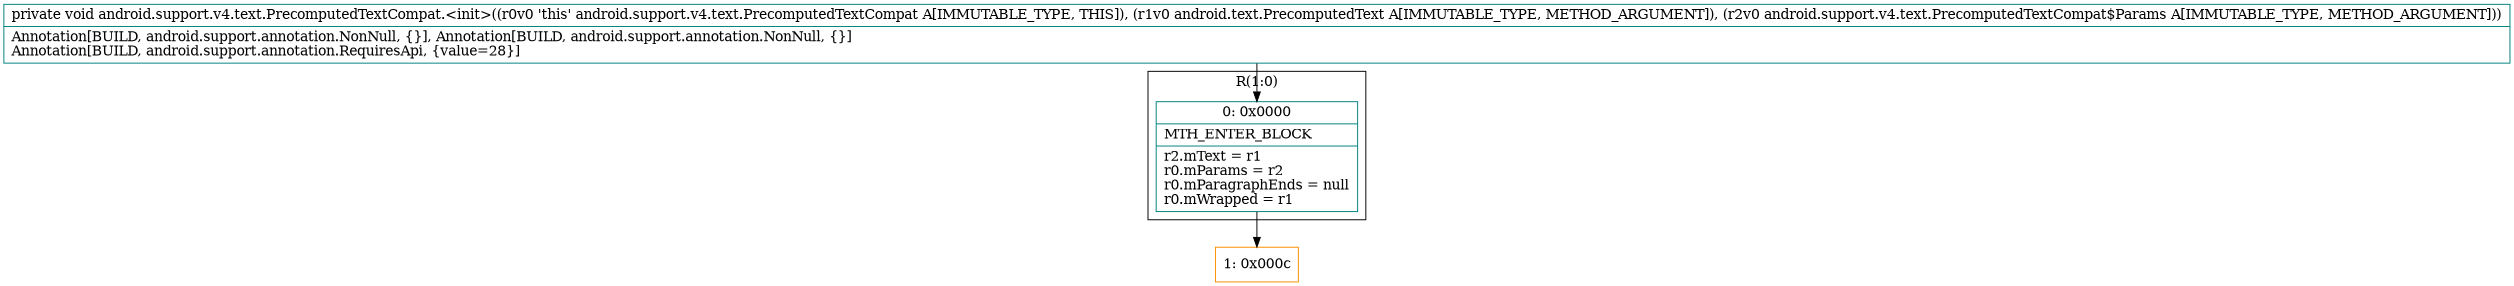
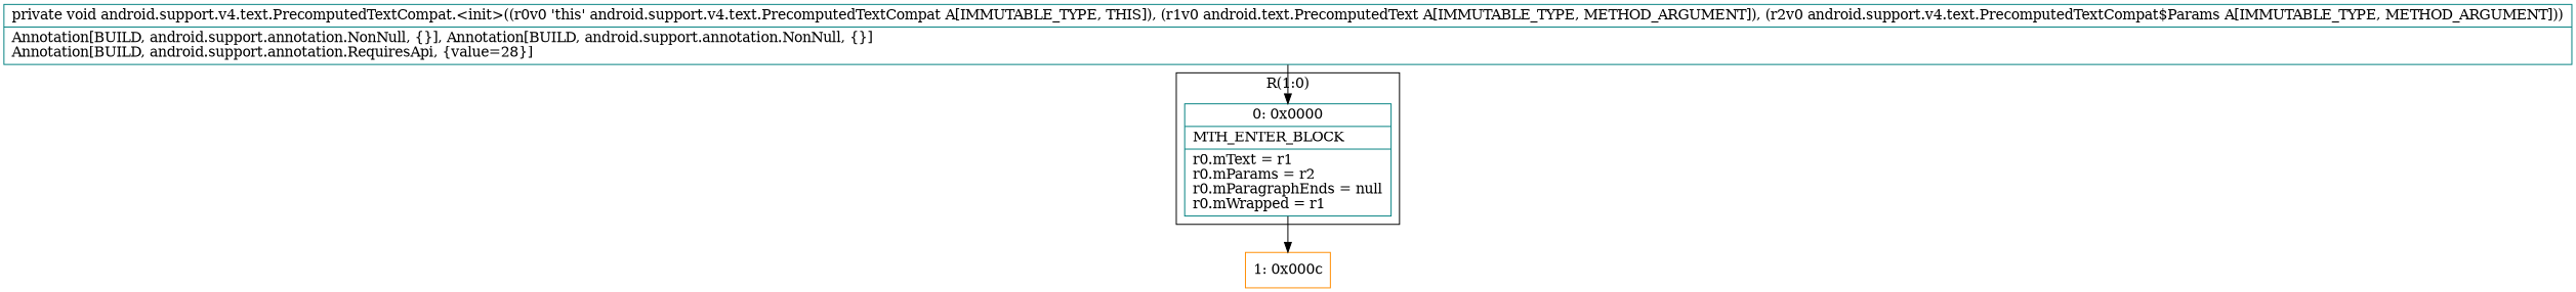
  digraph {
    node [color=teal shape=record]
-   n1 [label="{0\:\ 0x0000|MTH_ENTER_BLOCK\l|r2.mText = r1\lr0.mParams = r2\lr0.mParagraphEnds = null\lr0.mWrapped = r1\l}"]
+   n1 [label="{0\:\ 0x0000|MTH_ENTER_BLOCK\l|r0.mText = r1\lr0.mParams = r2\lr0.mParagraphEnds = null\lr0.mWrapped = r1\l}"]
    n2 [color=darkorange label="{1\:\ 0x000c}"]
    n3 [label="{private void android.support.v4.text.PrecomputedTextCompat.\<init\>((r0v0 'this' android.support.v4.text.PrecomputedTextCompat A[IMMUTABLE_TYPE, THIS]), (r1v0 android.text.PrecomputedText A[IMMUTABLE_TYPE, METHOD_ARGUMENT]), (r2v0 android.support.v4.text.PrecomputedTextCompat$Params A[IMMUTABLE_TYPE, METHOD_ARGUMENT]))  | Annotation[BUILD, android.support.annotation.NonNull, \{\}], Annotation[BUILD, android.support.annotation.NonNull, \{\}]\lAnnotation[BUILD, android.support.annotation.RequiresApi, \{value=28\}]\l}"]
    subgraph cluster_1 {
      label="R(1:0)"
      n1
    }
    n1 -> n2
    n3 -> n1
  }
